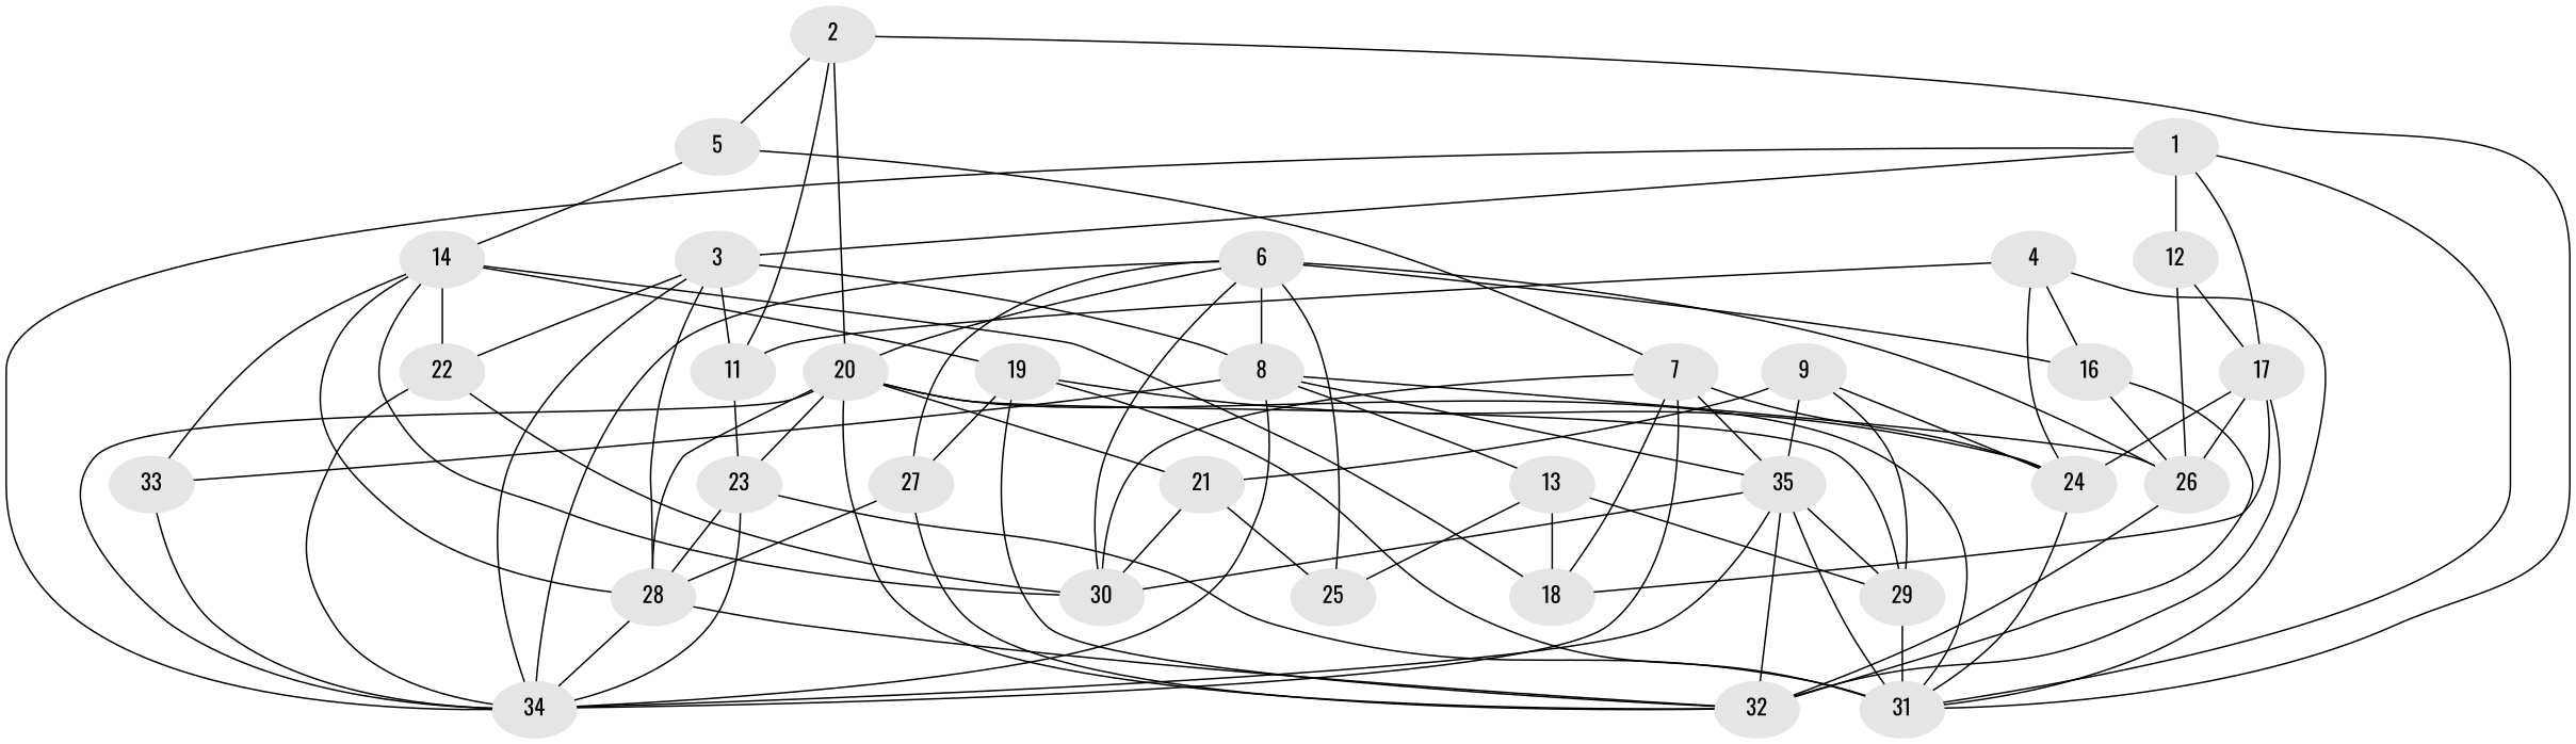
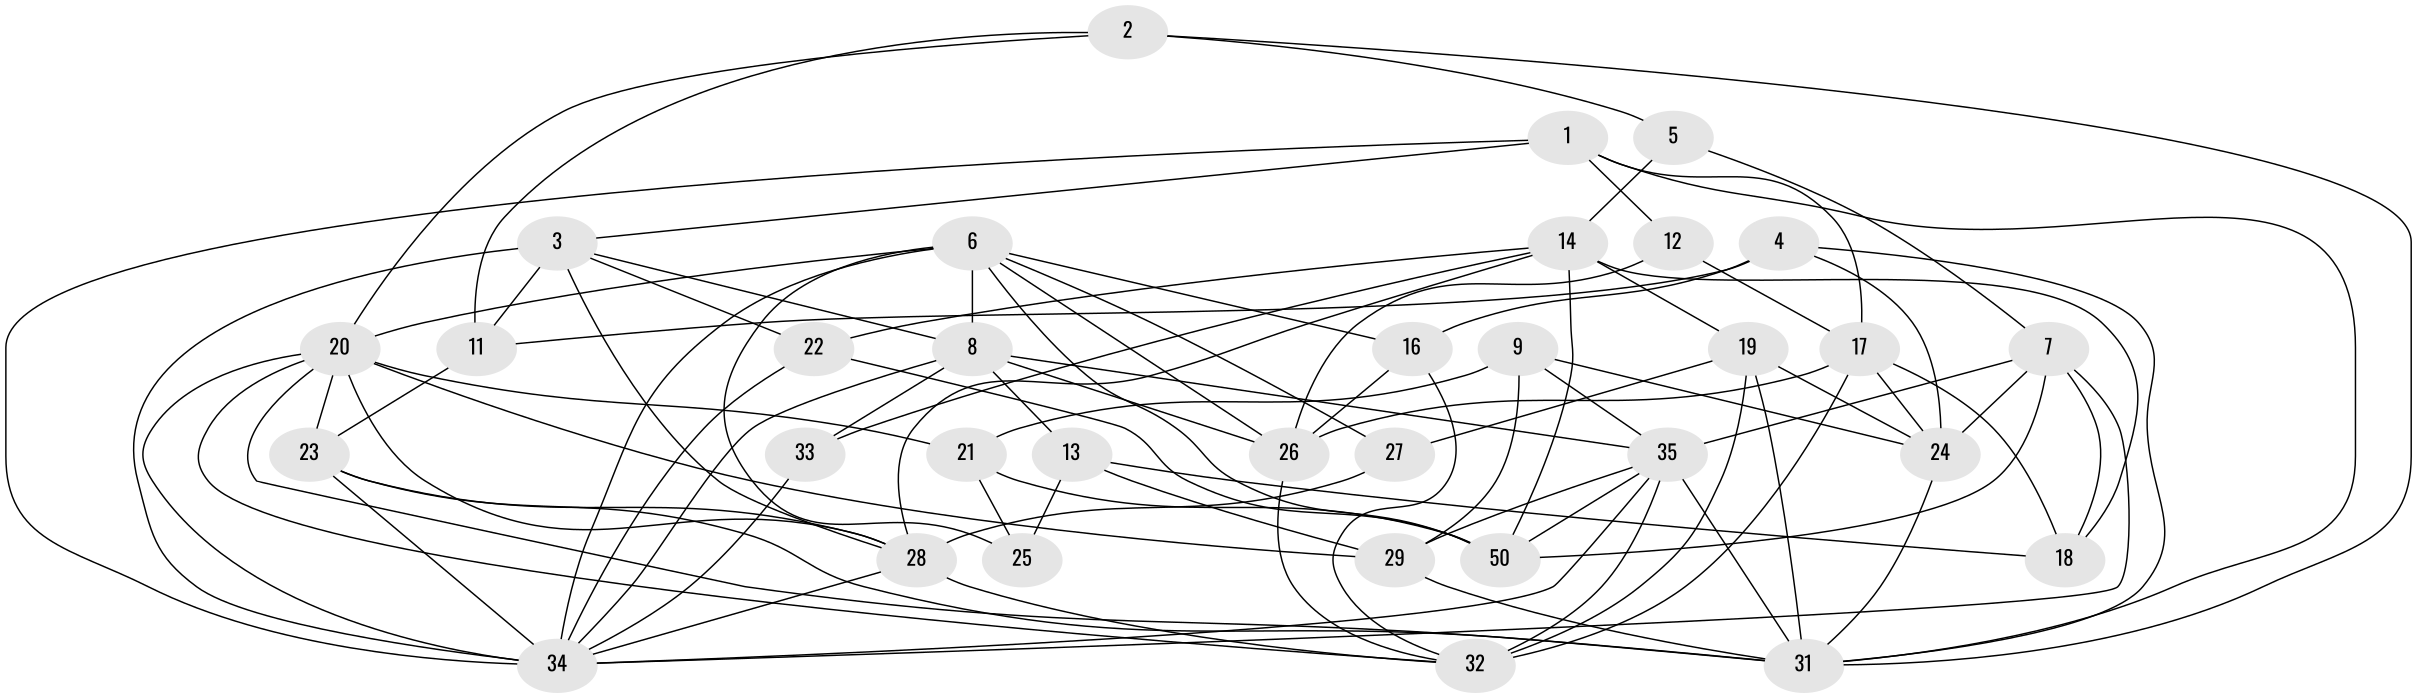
  graph {
    fontname=Oswald
    node [color=gray90 fontname=Oswald style=filled]
    edge [fontname=Oswald weight=1.0]
    1
    3
    12
    17
    31
    34
    11
    8
    22
    28
    26
    24
    18
    32
    2
    5
    20
    7
    14
    23
    21
    29
    n23 [label=35]
    13
    33
-   30
+   30 [label=50]
    4
    16
    19
    6
    25
    27
    9
    1 -- 3
    1 -- 12
    1 -- 17
    1 -- 31
    1 -- 34
    3 -- 34
    3 -- 11 [weight=2.0]
    3 -- 8
    3 -- 22
    3 -- 28
    12 -- 17 [weight=2.0]
    12 -- 26
    17 -- 26
    17 -- 24 [weight=2.0]
    17 -- 18
    17 -- 32
    11 -- 23
    8 -- 34
    8 -- 26
    8 -- n23
    8 -- 13
    8 -- 33
    22 -- 34
    22 -- 30
    28 -- 34 [weight=2.0]
    28 -- 32
    26 -- 32 [weight=2.0]
    24 -- 31
    2 -- 31
    2 -- 11
    2 -- 5
    2 -- 20
    5 -- 7
    5 -- 14
    20 -- 31
    20 -- 34
    20 -- 28
    20 -- 32
    20 -- 23
    20 -- 21 [weight=2.0]
    20 -- 29
    7 -- 34
    7 -- 24
    7 -- 18
    7 -- n23
    7 -- 30
    14 -- 22
    14 -- 28
    14 -- 18
    14 -- 33
    14 -- 30
    14 -- 19
    23 -- 31 [weight=2.0]
    23 -- 34
    23 -- 28 [weight=2.0]
    21 -- 30 [weight=3.0]
    21 -- 25
    29 -- 31
    n23 -- 31
    n23 -- 34
    n23 -- 32 [weight=2.0]
    n23 -- 29
    n23 -- 30
    13 -- 18
    13 -- 29
    13 -- 25
    33 -- 34
    4 -- 31
    4 -- 11
    4 -- 24
    4 -- 16
    16 -- 26
    16 -- 32
    19 -- 31 [weight=2.0]
    19 -- 24 [weight=2.0]
    19 -- 32 [weight=2.0]
    19 -- 27 [weight=2.0]
    6 -- 34 [weight=2.0]
    6 -- 8 [weight=2.0]
    6 -- 26
    6 -- 20
    6 -- 30 [weight=2.0]
    6 -- 16 [weight=2.0]
    6 -- 25 [weight=2.0]
    6 -- 27
    27 -- 28
-   27 -- 32
    9 -- 24
    9 -- 21
    9 -- 29
    9 -- n23
  }
